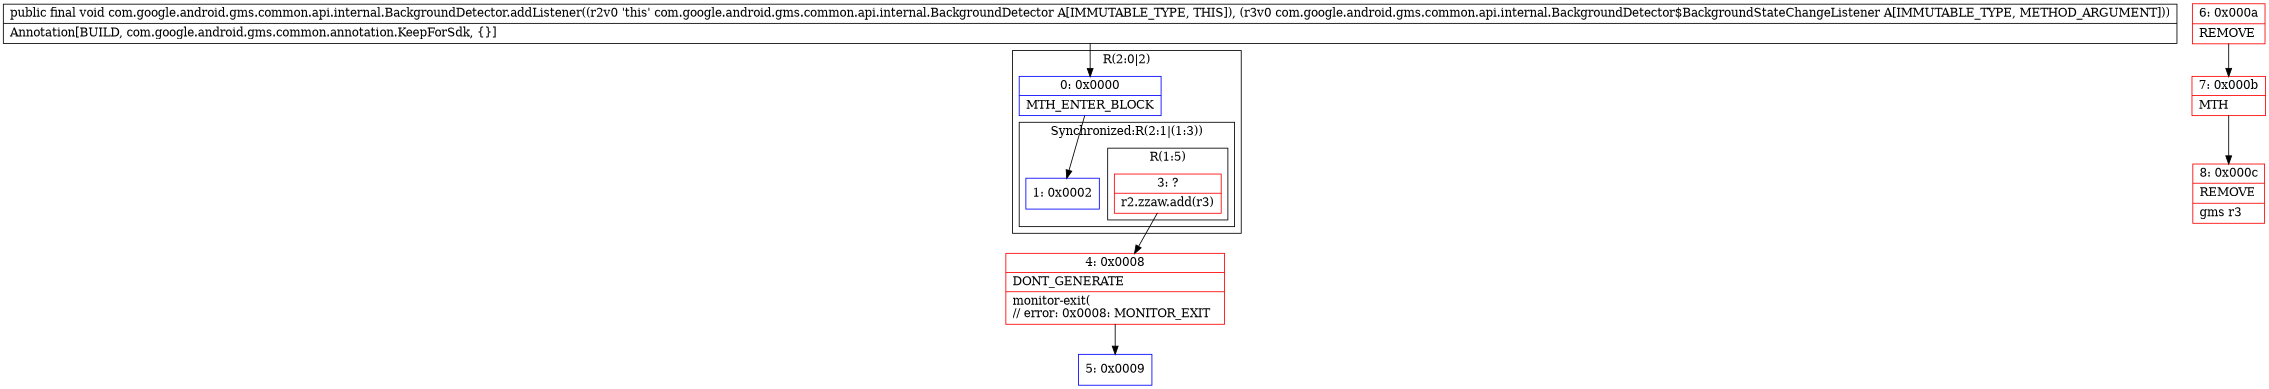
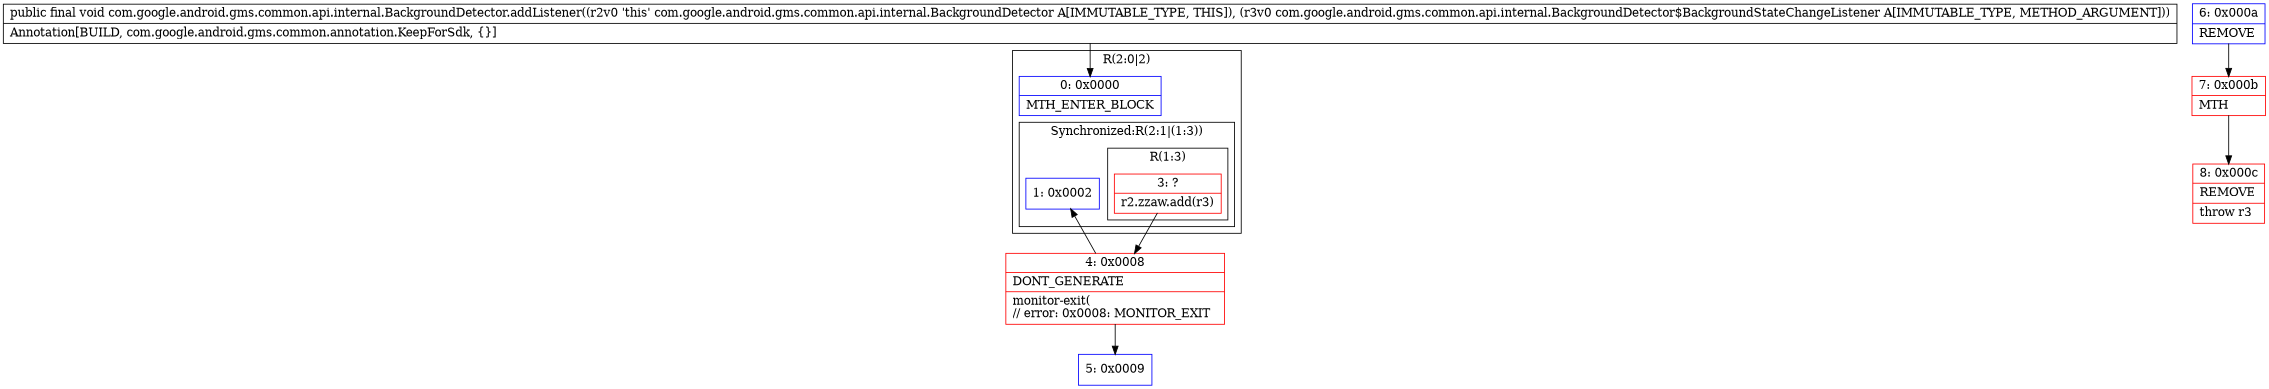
  digraph {
    node [color=red shape=record]
    n1 [label="{3\:\ ?|r2.zzaw.add(r3)\l}"]
    n2 [color=blue label="{1\:\ 0x0002}"]
    n3 [color=blue label="{0\:\ 0x0000|MTH_ENTER_BLOCK\l}"]
    n4 [label="{4\:\ 0x0008|DONT_GENERATE\l|monitor\-exit(\l\/\/ error: 0x0008: MONITOR_EXIT  \l}"]
    n5 [color=blue label="{5\:\ 0x0009}"]
-   n6 [label="{6\:\ 0x000a|REMOVE\l}"]
+   n6 [color=blue label="{6\:\ 0x000a|REMOVE\l}"]
    n7 [label="{7\:\ 0x000b|MTH\l}"]
-   n8 [label="{8\:\ 0x000c|REMOVE\l|gms r3\l}"]
+   n8 [label="{8\:\ 0x000c|REMOVE\l|throw r3\l}"]
    n9 [label="{public final void com.google.android.gms.common.api.internal.BackgroundDetector.addListener((r2v0 'this' com.google.android.gms.common.api.internal.BackgroundDetector A[IMMUTABLE_TYPE, THIS]), (r3v0 com.google.android.gms.common.api.internal.BackgroundDetector$BackgroundStateChangeListener A[IMMUTABLE_TYPE, METHOD_ARGUMENT]))  | Annotation[BUILD, com.google.android.gms.common.annotation.KeepForSdk, \{\}]\l}" color=""]
    subgraph cluster_1 {
      label="R(2:0|2)"
      n3
      subgraph cluster_2 {
        label="Synchronized:R(2:1|(1:3))"
        n2
        subgraph cluster_3 {
-         label="R(1:5)"
+         label="R(1:3)"
          n1
        }
      }
    }
    n1 -> n4
-   n3 -> n2
+   n4 -> n2
    n4 -> n5
    n6 -> n7
    n7 -> n8
    n9 -> n3
  }
